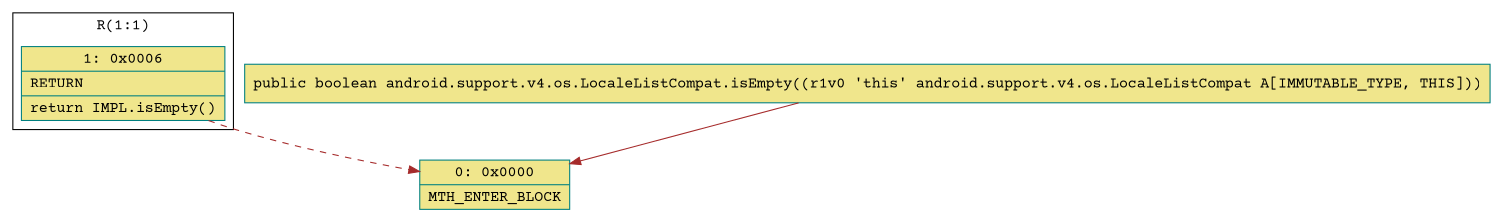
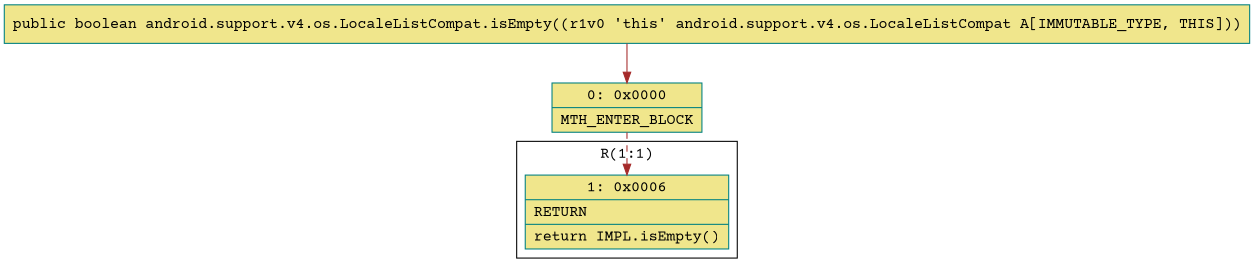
  digraph {
    fontname="Courier Prime"
    node [color=teal shape=record style=filled fillcolor=khaki fontname="Courier Prime"]
    edge [color=brown fontname="Courier Prime"]
    n1 [label="{1\:\ 0x0006|RETURN\l|return IMPL.isEmpty()\l}"]
    n2 [label="{0\:\ 0x0000|MTH_ENTER_BLOCK\l}"]
    n3 [label="{public boolean android.support.v4.os.LocaleListCompat.isEmpty((r1v0 'this' android.support.v4.os.LocaleListCompat A[IMMUTABLE_TYPE, THIS])) }"]
    subgraph cluster_1 {
      label="R(1:1)"
      n1
    }
-   n1 -> n2 [style=dashed]
+   n2 -> n1 [style=dashed]
    n3 -> n2 [style=solid]
  }
